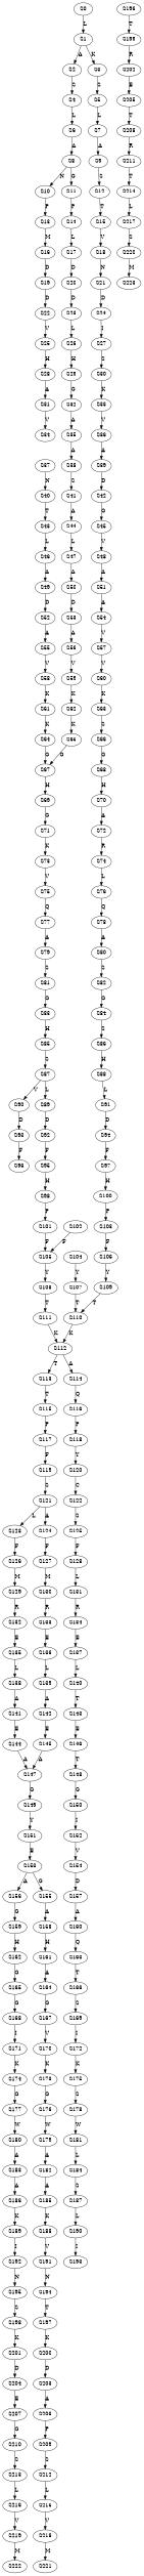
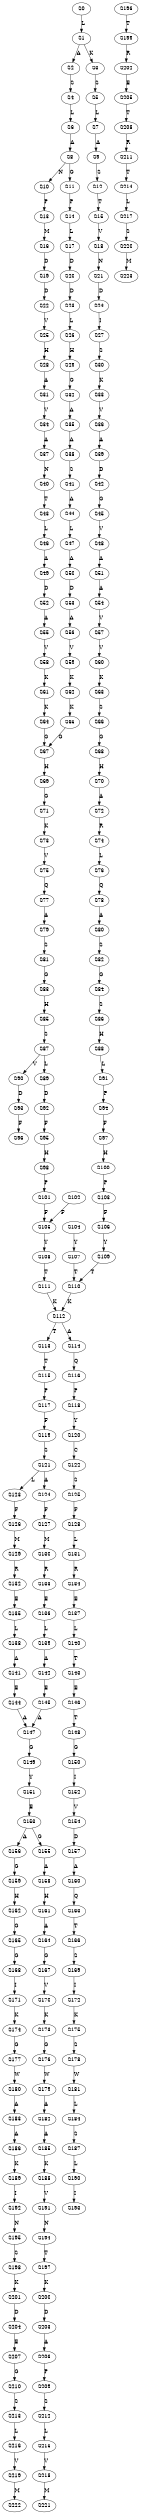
  strict digraph {
    fontname="DejaVu Serif"
    node [fontname="DejaVu Serif"]
    edge [fontname="DejaVu Serif"]
    S0
    S1
    S2
    S3
    S4
    S5
    S6
    S7
    S8
    S9
    S10
    S11
    S12
    S13
    S14
    S15
    S16
    S17
    S18
    S19
    S20
    S21
    S22
    S23
    S24
    S25
    S26
    S27
    S28
    S29
    S30
    S31
    S32
    S33
    S34
    S35
    S36
    S37
    S38
    S39
    S40
    S41
    S42
    S43
    S44
    S45
    S46
    S47
    S48
    S49
    S50
    S51
    S52
    S53
    S54
    S55
    S56
    S57
    S58
    S59
    S60
    S61
    S62
    S63
    S64
    S65
    S66
    S67
    S68
    S69
    S70
    S71
    S72
    S73
    S74
    S75
    S76
    S77
    S78
    S79
    S80
    S81
    S82
    S83
    S84
    S85
    S86
    S87
    S88
    S89
    S90
    S91
    S92
    S93
    S94
    S95
    S96
    S97
    S98
    S100
    S101
    S103
    S105
    S102
    S106
    S104
    S107
    S108
    S109
    S110
    S111
    S112
    S113
    S114
    S115
    S116
    S117
    S118
    S119
    S120
    S121
    S122
    S123
    S124
    S125
    S126
    S127
    S128
    S129
    S130
    S131
    S132
    S133
    S134
    S135
    S136
    S137
    S138
    S139
    S140
    S141
    S142
    S143
    S144
    S145
    S146
    S147
    S148
    S149
    S150
    S151
    S152
    S153
    S154
    S155
    S156
    S157
    S158
    S159
    S160
    S161
    S162
    S163
    S164
    S165
    S166
    S167
    S168
    S169
    S170
    S171
    S172
    S173
    S174
    S175
    S176
    S177
    S178
    S179
    S180
    S181
    S182
    S183
    S184
    S185
    S186
    S187
    S188
    S189
    S190
    S191
    S192
    S193
    S194
    S195
    S197
    S198
    S196
    S199
    S200
    S201
    S202
    S203
    S204
    S205
    S206
    S207
    S208
    S209
    S210
    S211
    S212
    S213
    S214
    S215
    S216
    S217
    S218
    S219
    S220
    S221
    S222
    S223
    S0 -> S1 [label=L]
    S1 -> S2 [label=A]
    S1 -> S3 [label=K]
    S2 -> S4 [label=S]
    S3 -> S5 [label=S]
    S4 -> S6 [label=L]
    S5 -> S7 [label=L]
    S6 -> S8 [label=A]
    S7 -> S9 [label=A]
    S8 -> S10 [label=N]
    S8 -> S11 [label=G]
    S9 -> S12 [label=S]
    S10 -> S13 [label=P]
    S11 -> S14 [label=P]
    S12 -> S15 [label=T]
    S13 -> S16 [label=M]
    S14 -> S17 [label=L]
    S15 -> S18 [label=V]
    S16 -> S19 [label=D]
    S17 -> S20 [label=D]
    S18 -> S21 [label=N]
    S19 -> S22 [label=D]
    S20 -> S23 [label=D]
    S21 -> S24 [label=D]
    S22 -> S25 [label=V]
    S23 -> S26 [label=L]
    S24 -> S27 [label=I]
    S25 -> S28 [label=H]
    S26 -> S29 [label=H]
    S27 -> S30 [label=S]
    S28 -> S31 [label=A]
    S29 -> S32 [label=G]
    S30 -> S33 [label=K]
    S31 -> S34 [label=V]
    S32 -> S35 [label=A]
    S33 -> S36 [label=V]
+   S34 -> S37 [label=A]
    S35 -> S38 [label=A]
    S36 -> S39 [label=A]
    S37 -> S40 [label=N]
    S38 -> S41 [label=S]
    S39 -> S42 [label=D]
    S40 -> S43 [label=T]
    S41 -> S44 [label=A]
    S42 -> S45 [label=G]
    S43 -> S46 [label=L]
    S44 -> S47 [label=L]
    S45 -> S48 [label=V]
    S46 -> S49 [label=A]
    S47 -> S50 [label=A]
    S48 -> S51 [label=A]
    S49 -> S52 [label=D]
    S50 -> S53 [label=D]
    S51 -> S54 [label=A]
    S52 -> S55 [label=A]
    S53 -> S56 [label=A]
    S54 -> S57 [label=V]
    S55 -> S58 [label=V]
    S56 -> S59 [label=V]
    S57 -> S60 [label=V]
    S58 -> S61 [label=K]
    S59 -> S62 [label=K]
    S60 -> S63 [label=K]
    S61 -> S64 [label=K]
    S62 -> S65 [label=K]
    S63 -> S66 [label=S]
    S64 -> S67 [label=G]
    S65 -> S67 [label=G]
    S66 -> S68 [label=G]
    S67 -> S69 [label=H]
    S68 -> S70 [label=H]
    S69 -> S71 [label=G]
    S70 -> S72 [label=A]
    S71 -> S73 [label=K]
    S72 -> S74 [label=R]
    S73 -> S75 [label=V]
    S74 -> S76 [label=L]
    S75 -> S77 [label=Q]
    S76 -> S78 [label=Q]
    S77 -> S79 [label=A]
    S78 -> S80 [label=A]
    S79 -> S81 [label=S]
    S80 -> S82 [label=S]
    S81 -> S83 [label=G]
    S82 -> S84 [label=G]
    S83 -> S85 [label=H]
    S84 -> S86 [label=S]
    S85 -> S87 [label=S]
    S86 -> S88 [label=H]
    S87 -> S89 [label=L]
    S87 -> S90 [label=V]
    S88 -> S91 [label=L]
    S89 -> S92 [label=D]
    S90 -> S93 [label=D]
-   S91 -> S94 [label=D]
+   S91 -> S94 [label=P]
    S92 -> S95 [label=F]
    S93 -> S96 [label=F]
    S94 -> S97 [label=F]
    S95 -> S98 [label=H]
    S97 -> S100 [label=H]
    S98 -> S101 [label=P]
    S100 -> S103 [label=P]
    S101 -> S105 [label=F]
    S103 -> S106 [label=F]
    S105 -> S108 [label=Y]
    S102 -> S105 [label=F]
    S106 -> S109 [label=Y]
    S104 -> S107 [label=Y]
    S107 -> S110 [label=T]
    S108 -> S111 [label=T]
    S109 -> S110 [label=T]
    S110 -> S112 [label=K]
    S111 -> S112 [label=K]
    S112 -> S113 [label=T]
    S112 -> S114 [label=A]
    S113 -> S115 [label=T]
    S114 -> S116 [label=Q]
    S115 -> S117 [label=P]
    S116 -> S118 [label=P]
    S117 -> S119 [label=F]
    S118 -> S120 [label=Y]
    S119 -> S121 [label=S]
    S120 -> S122 [label=C]
    S121 -> S123 [label=L]
    S121 -> S124 [label=A]
    S122 -> S125 [label=S]
    S123 -> S126 [label=F]
    S124 -> S127 [label=F]
    S125 -> S128 [label=F]
    S126 -> S129 [label=M]
    S127 -> S130 [label=M]
    S128 -> S131 [label=L]
    S129 -> S132 [label=R]
    S130 -> S133 [label=R]
    S131 -> S134 [label=R]
    S132 -> S135 [label=E]
    S133 -> S136 [label=E]
    S134 -> S137 [label=E]
    S135 -> S138 [label=L]
    S136 -> S139 [label=L]
    S137 -> S140 [label=L]
    S138 -> S141 [label=A]
    S139 -> S142 [label=A]
    S140 -> S143 [label=T]
    S141 -> S144 [label=E]
    S142 -> S145 [label=E]
    S143 -> S146 [label=E]
    S144 -> S147 [label=A]
    S145 -> S147 [label=A]
    S146 -> S148 [label=T]
    S147 -> S149 [label=G]
    S148 -> S150 [label=G]
    S149 -> S151 [label=Y]
    S150 -> S152 [label=I]
    S151 -> S153 [label=E]
    S152 -> S154 [label=V]
    S153 -> S155 [label=G]
    S153 -> S156 [label=A]
    S154 -> S157 [label=D]
    S155 -> S158 [label=A]
    S156 -> S159 [label=G]
    S157 -> S160 [label=A]
    S158 -> S161 [label=H]
    S159 -> S162 [label=H]
    S160 -> S163 [label=Q]
    S161 -> S164 [label=A]
    S162 -> S165 [label=G]
    S163 -> S166 [label=T]
    S164 -> S167 [label=G]
    S165 -> S168 [label=G]
    S166 -> S169 [label=S]
    S167 -> S170 [label=V]
    S168 -> S171 [label=I]
    S169 -> S172 [label=I]
    S170 -> S173 [label=K]
    S171 -> S174 [label=K]
    S172 -> S175 [label=K]
    S173 -> S176 [label=G]
    S174 -> S177 [label=G]
    S175 -> S178 [label=S]
    S176 -> S179 [label=W]
    S177 -> S180 [label=W]
    S178 -> S181 [label=W]
    S179 -> S182 [label=A]
    S180 -> S183 [label=A]
    S181 -> S184 [label=L]
    S182 -> S185 [label=A]
    S183 -> S186 [label=A]
    S184 -> S187 [label=S]
    S185 -> S188 [label=K]
    S186 -> S189 [label=K]
    S187 -> S190 [label=L]
    S188 -> S191 [label=V]
    S189 -> S192 [label=I]
    S190 -> S193 [label=I]
    S191 -> S194 [label=N]
    S192 -> S195 [label=N]
    S194 -> S197 [label=T]
    S195 -> S198 [label=S]
    S197 -> S200 [label=K]
    S198 -> S201 [label=K]
    S196 -> S199 [label=T]
    S199 -> S202 [label=R]
    S200 -> S203 [label=D]
    S201 -> S204 [label=D]
    S202 -> S205 [label=E]
    S203 -> S206 [label=A]
    S204 -> S207 [label=E]
    S205 -> S208 [label=T]
    S206 -> S209 [label=P]
    S207 -> S210 [label=G]
    S208 -> S211 [label=R]
    S209 -> S212 [label=S]
    S210 -> S213 [label=S]
    S211 -> S214 [label=T]
    S212 -> S215 [label=L]
    S213 -> S216 [label=L]
    S214 -> S217 [label=L]
    S215 -> S218 [label=V]
    S216 -> S219 [label=V]
    S217 -> S220 [label=S]
    S218 -> S221 [label=M]
    S219 -> S222 [label=M]
    S220 -> S223 [label=M]
  }
